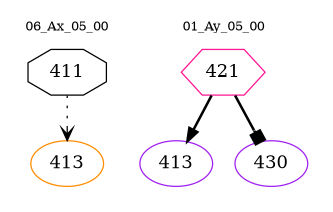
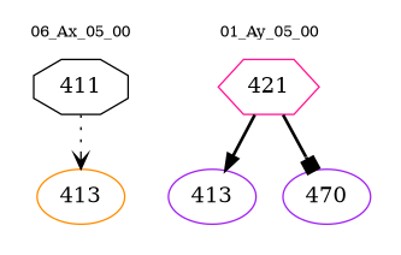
  digraph {
    node [color=purple shape=ellipse]
    edge [color=black style=bold]
    n1 [color=black label=411 shape=octagon]
    n2 [color=darkorange label=413]
    n3 [color=deeppink label=421 shape=hexagon]
    n4 [label=413]
-   n5 [label=430]
+   n5 [label=470]
    subgraph cluster_1 {
      color=white
      fontsize=10
      label="06_Ax_05_00"
      n1
      n2
    }
    subgraph cluster_2 {
      color=white
      fontsize=10
      label="01_Ay_05_00"
      n3
      n4
      n5
    }
    n1 -> n2 [arrowhead=vee style=dotted]
    n3 -> n4 [arrowhead=normal]
    n3 -> n5 [arrowhead=box]
  }
